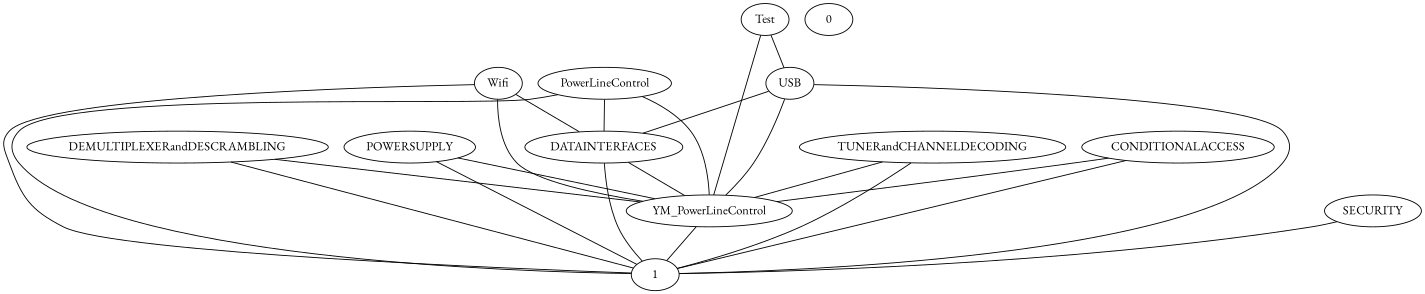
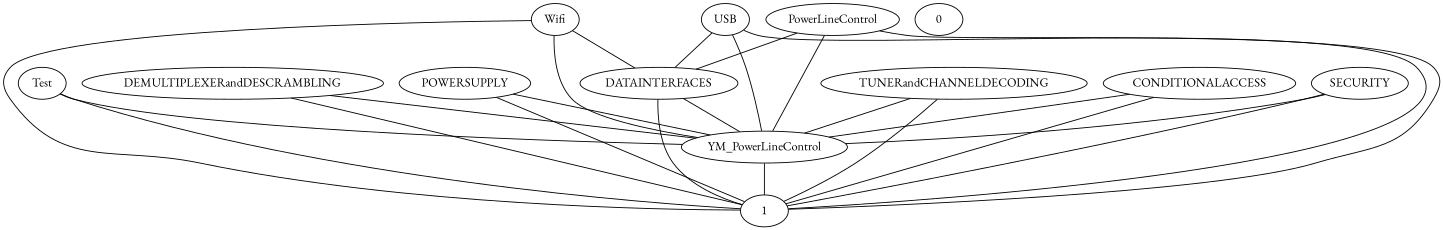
  graph {
    fontname="EB Garamond"
    node [fontname="EB Garamond"]
    edge [fontname="EB Garamond"]
    n1 [label=Test]
    n2 [label=YM_PowerLineControl]
    1
    DEMULTIPLEXERandDESCRAMBLING
    POWERSUPPLY
    Wifi
    DATAINTERFACES
    PowerLineControl
    TUNERandCHANNELDECODING
    CONDITIONALACCESS
    0
    USB
    SECURITY
    n1 -- n2
-   n1 -- USB
+   n1 -- 1
    n2 -- 1
    DEMULTIPLEXERandDESCRAMBLING -- n2
    DEMULTIPLEXERandDESCRAMBLING -- 1
    POWERSUPPLY -- n2
    POWERSUPPLY -- 1
    Wifi -- n2
    Wifi -- 1
    Wifi -- DATAINTERFACES
    DATAINTERFACES -- n2
    DATAINTERFACES -- 1
    PowerLineControl -- n2
    PowerLineControl -- 1
    PowerLineControl -- DATAINTERFACES
    TUNERandCHANNELDECODING -- n2
    TUNERandCHANNELDECODING -- 1
    CONDITIONALACCESS -- n2
    CONDITIONALACCESS -- 1
    USB -- n2
    USB -- 1
    USB -- DATAINTERFACES
+   SECURITY -- n2
    SECURITY -- 1
  }
